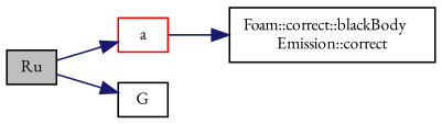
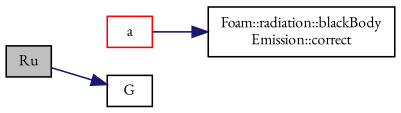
  digraph {
    fontname="EB Garamond"
    rankdir=LR
    node [color=black fontname="EB Garamond" fontsize=10 shape=record]
    edge [color=midnightblue fontname="EB Garamond" fontsize=10 labelfontname=Helvetica labelfontsize=10 style=solid]
    n1 [fillcolor=grey75 fontcolor=black height=0.2 label=Ru style=filled width=0.4]
    n2 [color=red height=0.2 label=a width=0.4]
    n3 [height=0.2 label=G width=0.4]
-   n4 [height=0.2 label="Foam::correct::blackBody\lEmission::correct" width=0.4]
-   n1 -> n2
+   n4 [height=0.2 label="Foam::radiation::blackBody\lEmission::correct" width=0.4]
    n1 -> n3
    n2 -> n4
  }
